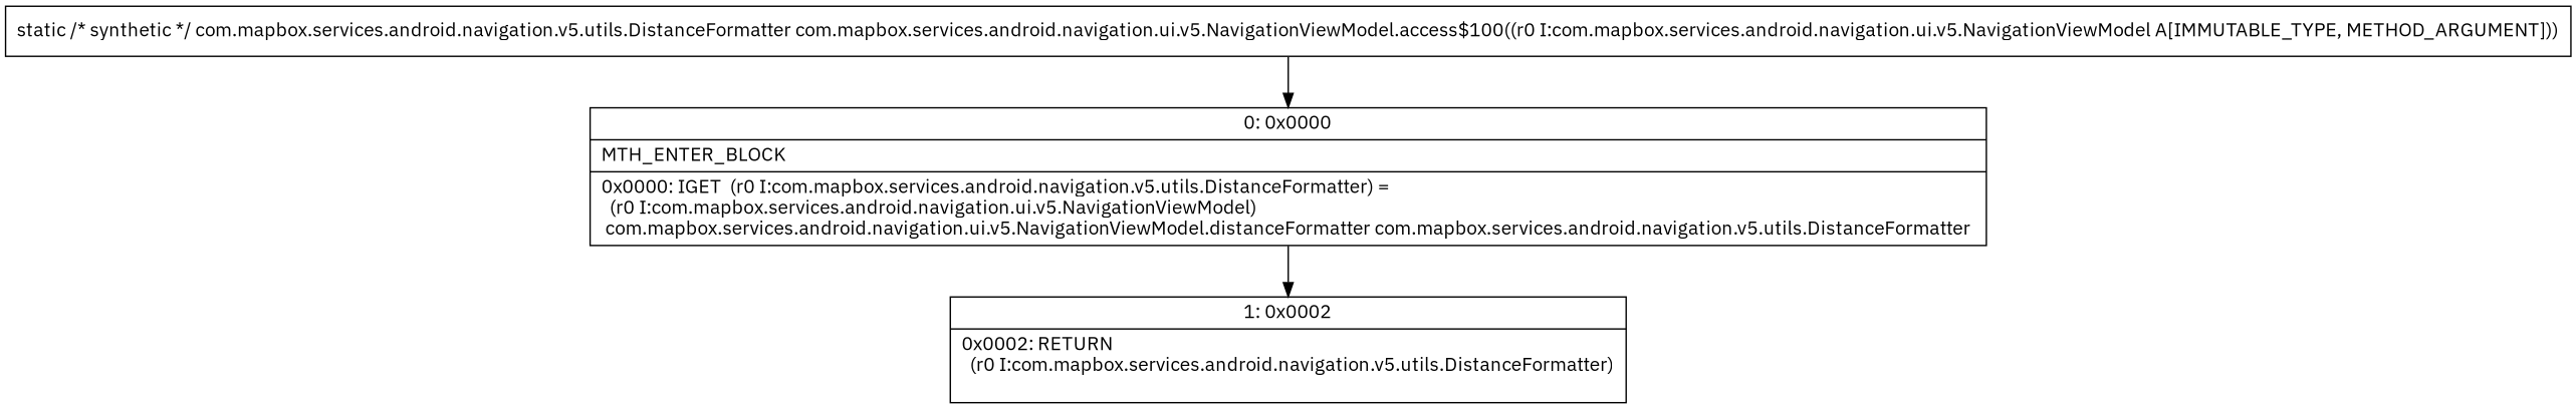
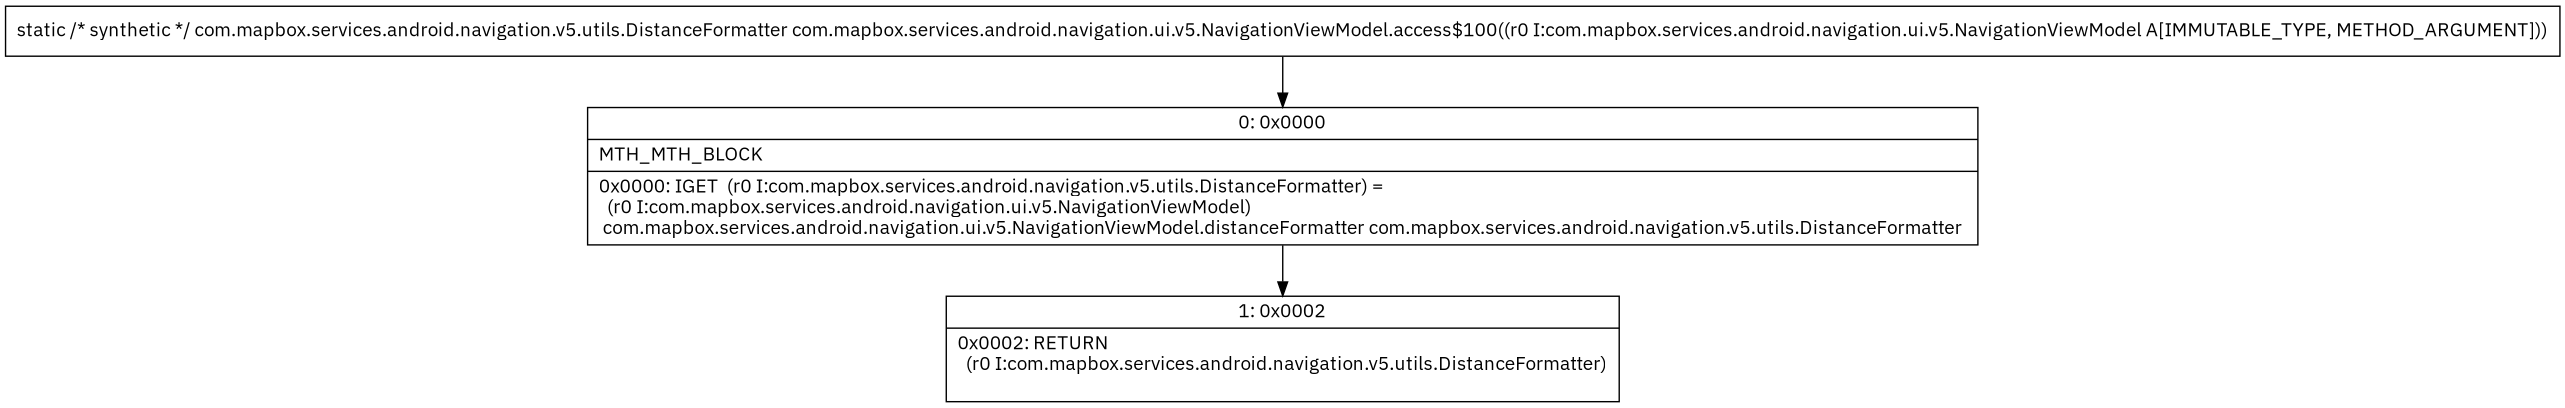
  digraph {
    fontname="IBM Plex Sans"
    node [shape=record fontname="IBM Plex Sans"]
    edge [fontname="IBM Plex Sans"]
-   n1 [label="{0\:\ 0x0000|MTH_ENTER_BLOCK\l|0x0000: IGET  (r0 I:com.mapbox.services.android.navigation.v5.utils.DistanceFormatter) = \l  (r0 I:com.mapbox.services.android.navigation.ui.v5.NavigationViewModel)\l com.mapbox.services.android.navigation.ui.v5.NavigationViewModel.distanceFormatter com.mapbox.services.android.navigation.v5.utils.DistanceFormatter \l}"]
+   n1 [label="{0\:\ 0x0000|MTH_MTH_BLOCK\l|0x0000: IGET  (r0 I:com.mapbox.services.android.navigation.v5.utils.DistanceFormatter) = \l  (r0 I:com.mapbox.services.android.navigation.ui.v5.NavigationViewModel)\l com.mapbox.services.android.navigation.ui.v5.NavigationViewModel.distanceFormatter com.mapbox.services.android.navigation.v5.utils.DistanceFormatter \l}"]
    n2 [label="{1\:\ 0x0002|0x0002: RETURN  \l  (r0 I:com.mapbox.services.android.navigation.v5.utils.DistanceFormatter)\l \l}"]
    n3 [label="{static \/* synthetic *\/ com.mapbox.services.android.navigation.v5.utils.DistanceFormatter com.mapbox.services.android.navigation.ui.v5.NavigationViewModel.access$100((r0 I:com.mapbox.services.android.navigation.ui.v5.NavigationViewModel A[IMMUTABLE_TYPE, METHOD_ARGUMENT])) }"]
    n1 -> n2
    n3 -> n1
  }
